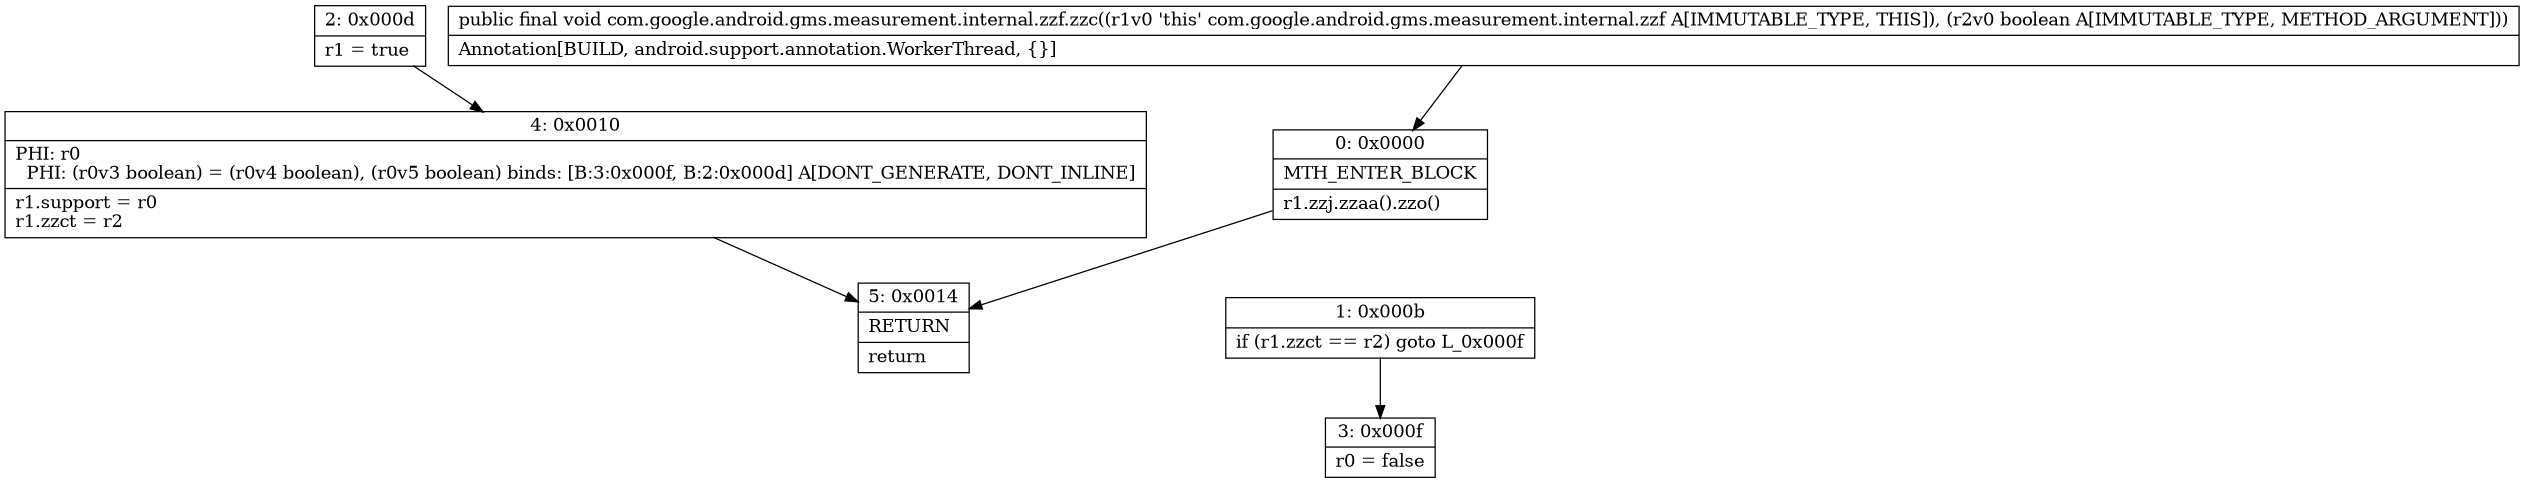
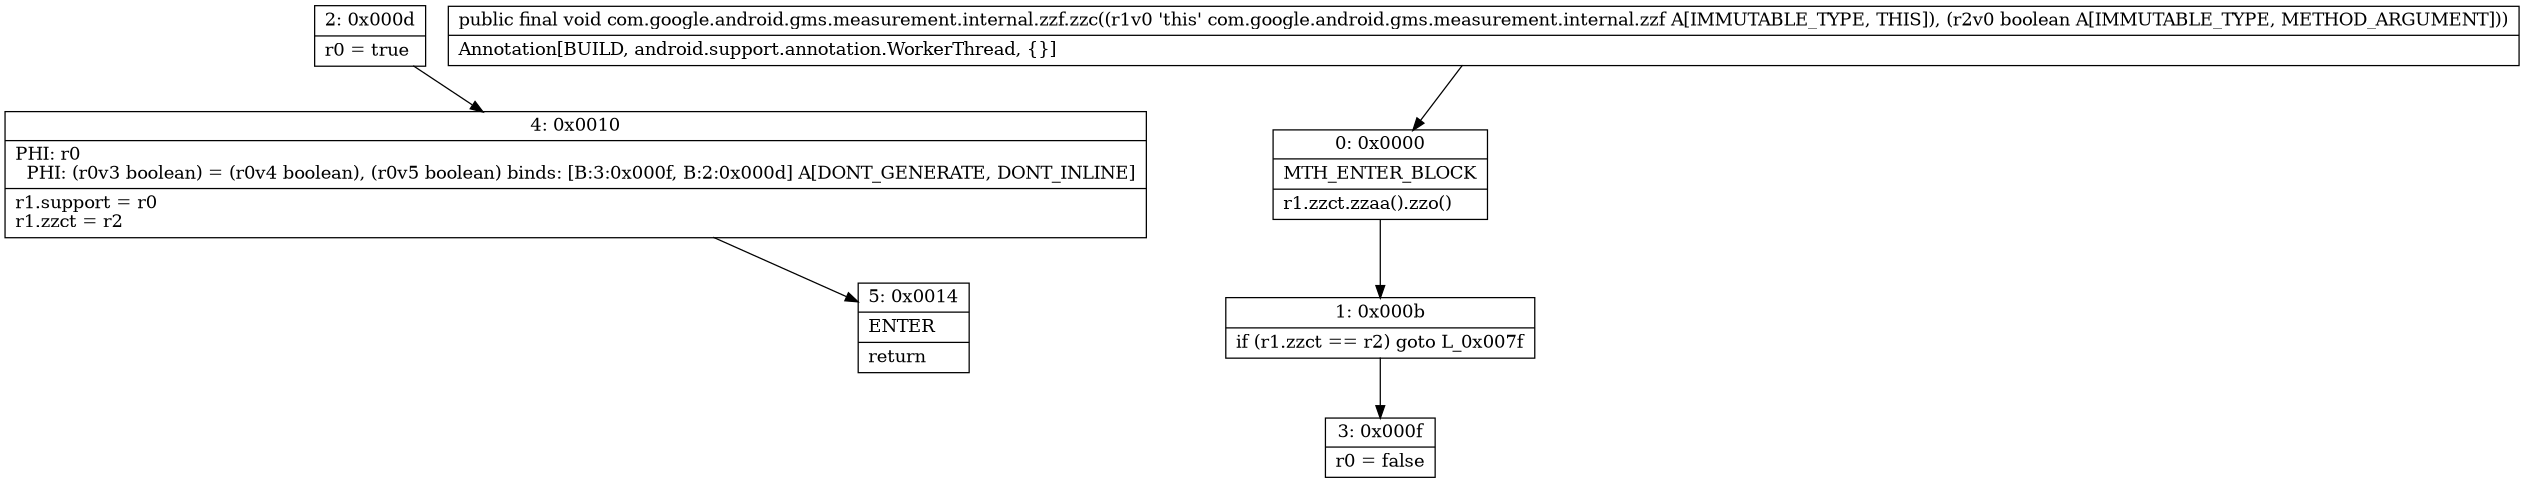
  digraph {
    node [shape=record]
-   n1 [label="{0\:\ 0x0000|MTH_ENTER_BLOCK\l|r1.zzj.zzaa().zzo()\l}"]
-   n2 [label="{1\:\ 0x000b|if (r1.zzct == r2) goto L_0x000f\l}"]
+   n1 [label="{0\:\ 0x0000|MTH_ENTER_BLOCK\l|r1.zzct.zzaa().zzo()\l}"]
+   n2 [label="{1\:\ 0x000b|if (r1.zzct == r2) goto L_0x007f\l}"]
    n3 [label="{3\:\ 0x000f|r0 = false\l}"]
-   n4 [label="{2\:\ 0x000d|r1 = true\l}"]
+   n4 [label="{2\:\ 0x000d|r0 = true\l}"]
    n5 [label="{4\:\ 0x0010|PHI: r0 \l  PHI: (r0v3 boolean) = (r0v4 boolean), (r0v5 boolean) binds: [B:3:0x000f, B:2:0x000d] A[DONT_GENERATE, DONT_INLINE]\l|r1.support = r0\lr1.zzct = r2\l}"]
-   n6 [label="{5\:\ 0x0014|RETURN\l|return\l}"]
+   n6 [label="{5\:\ 0x0014|ENTER\l|return\l}"]
    n7 [label="{public final void com.google.android.gms.measurement.internal.zzf.zzc((r1v0 'this' com.google.android.gms.measurement.internal.zzf A[IMMUTABLE_TYPE, THIS]), (r2v0 boolean A[IMMUTABLE_TYPE, METHOD_ARGUMENT]))  | Annotation[BUILD, android.support.annotation.WorkerThread, \{\}]\l}"]
-   n1 -> n6
+   n1 -> n2
    n2 -> n3
    n4 -> n5
    n5 -> n6
    n7 -> n1
  }
